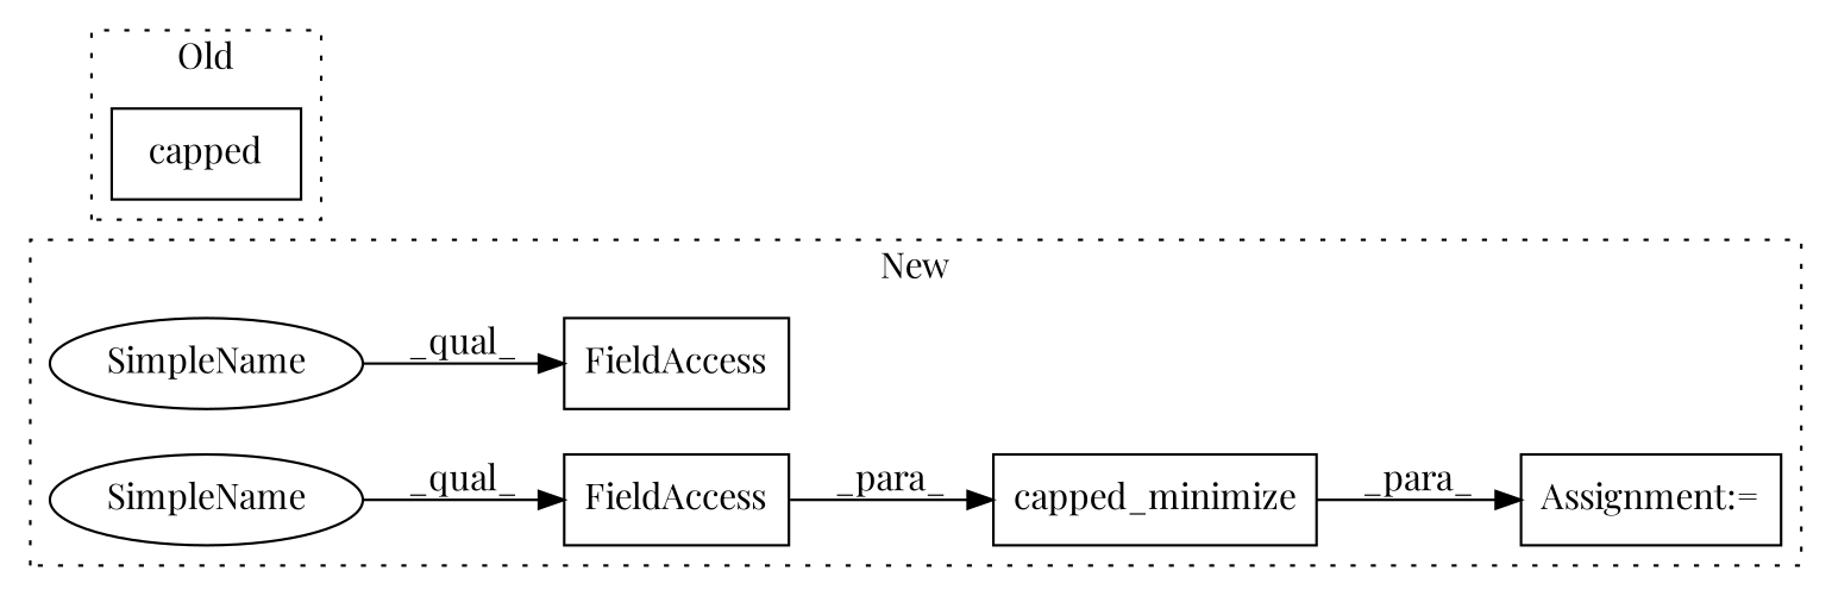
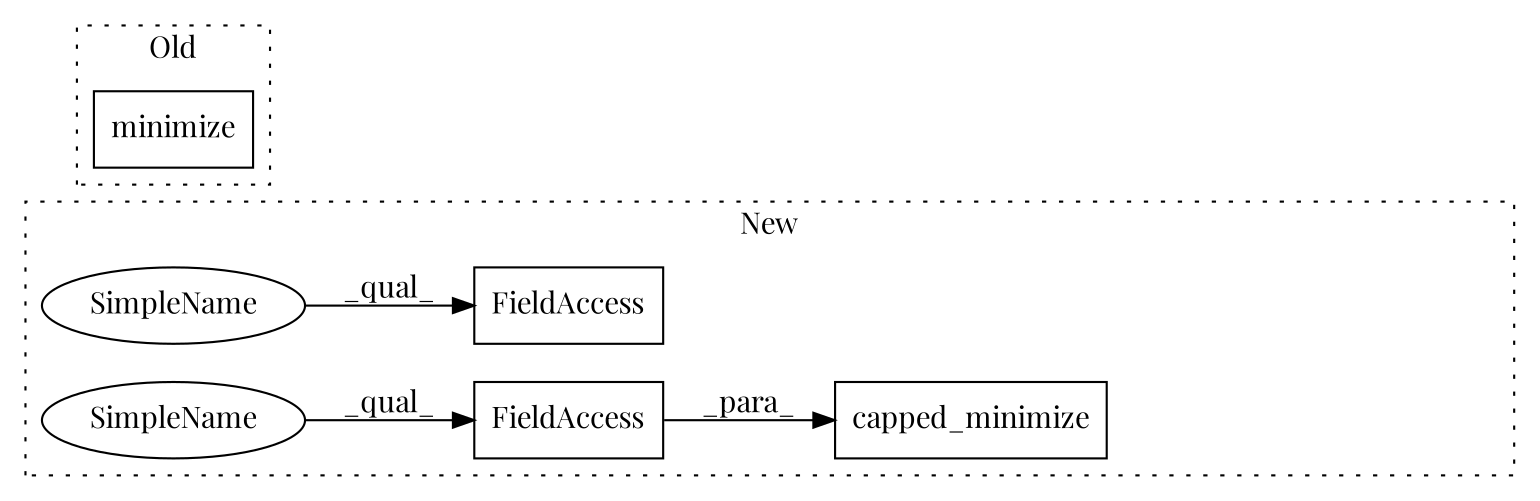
  digraph {
    fontname="Playfair Display"
    rankdir=LR
    node [a=32 fontname="Playfair Display" l=24 s=1175 shape=box]
    edge [fontname="Playfair Display"]
    n1 [l="17,1" label=capped_minimize s="1146,1213"]
    n2 [a=22 label=FieldAccess]
    n3 [a=22 label=FieldAccess s=1537]
-   n4 [a=7 l=1 label="Assignment:=" s=1145]
    n5 [a=42 l=6 label=SimpleName s=1537 shape=ellipse]
    n6 [a=42 l=6 label=SimpleName shape=ellipse]
-   n7 [l="9,1" label=capped s="1188,1210"]
+   n7 [l="9,1" label=minimize s="1188,1210"]
    subgraph cluster_1 {
      label=New
      style=dotted
      n1
      n2
      n3
-     n4
      n5
      n6
    }
    subgraph cluster_2 {
      label=Old
      style=dotted
      n7
    }
-   n1 -> n4 [label=_para_]
    n2 -> n1 [label=_para_]
    n5 -> n3 [label=_qual_]
    n6 -> n2 [label=_qual_]
  }
